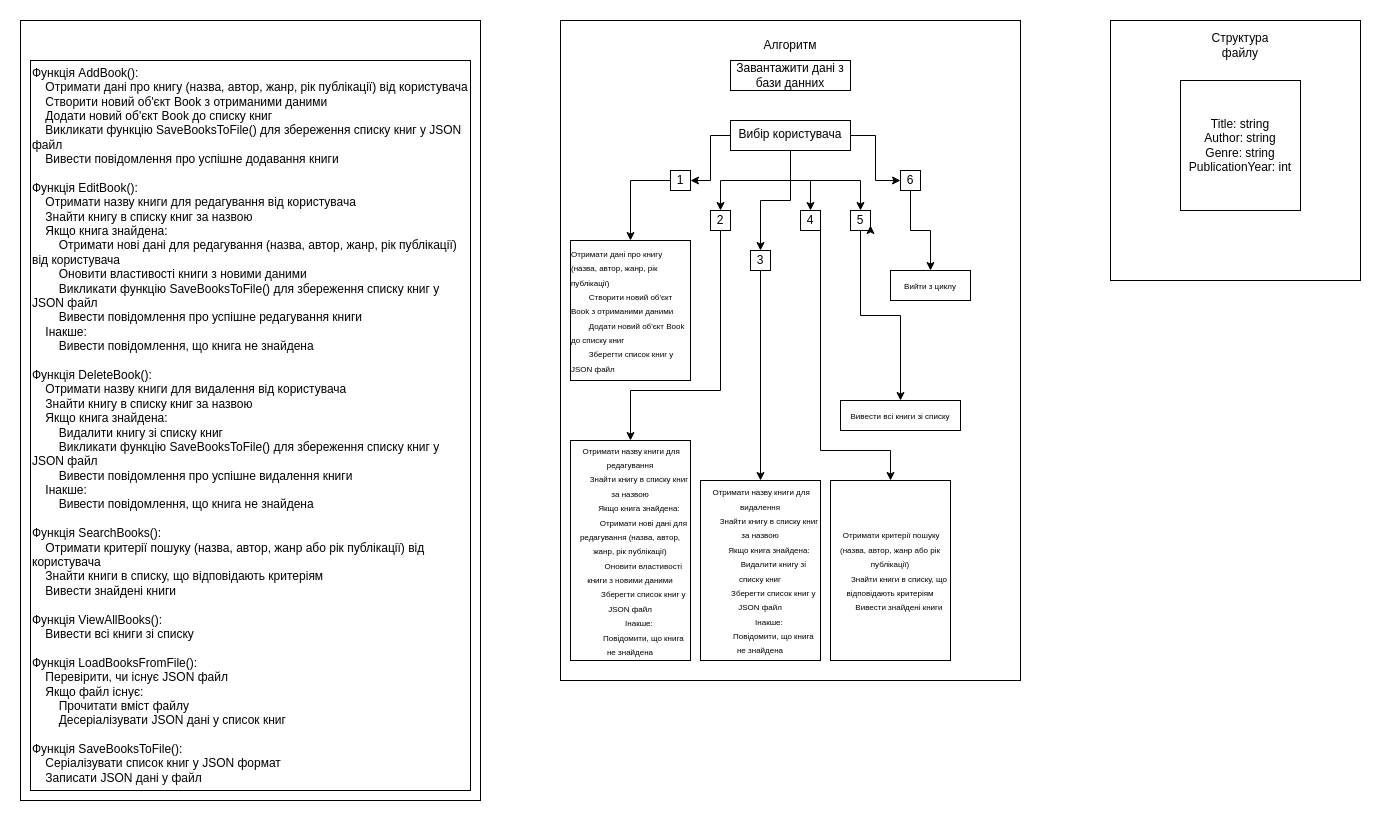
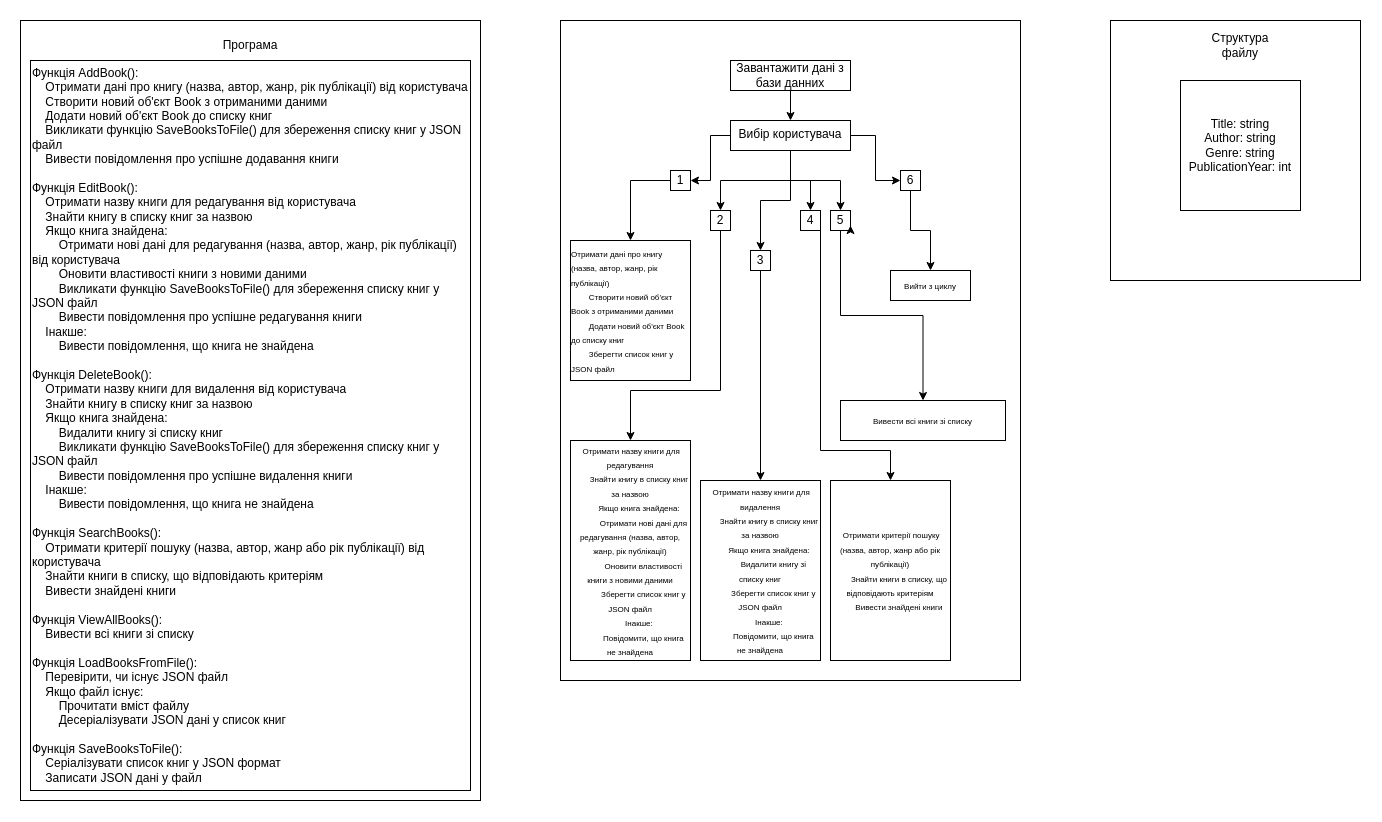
  <mxCell id="0" />
  <mxCell id="1" parent="0" />
  <mxCell id="2" value="" style="rounded=0;whiteSpace=wrap;html=1;" vertex="1" parent="1"><mxGeometry x="1110" y="20" width="250" height="260" as="geometry" /></mxCell>
  <mxCell id="3" value="&lt;div&gt;Структура файлу&lt;/div&gt;" style="text;html=1;align=center;verticalAlign=middle;whiteSpace=wrap;rounded=0;" vertex="1" parent="1"><mxGeometry x="1210" y="30" width="60" height="30" as="geometry" /></mxCell>
  <mxCell id="4" value="" style="rounded=0;whiteSpace=wrap;html=1;" vertex="1" parent="1"><mxGeometry x="560" y="20" width="460" height="660" as="geometry" /></mxCell>
- <mxCell id="5" value="&lt;div&gt;Алгоритм&lt;/div&gt;" style="text;html=1;align=center;verticalAlign=middle;whiteSpace=wrap;rounded=0;" vertex="1" parent="1"><mxGeometry x="760" y="30" width="60" height="30" as="geometry" /></mxCell>
  <mxCell id="6" value="&lt;div&gt;Title: string&lt;/div&gt;&lt;div&gt;Author: string&lt;/div&gt;&lt;div&gt;Genre: string&lt;/div&gt;&lt;div&gt;PublicationYear: int&lt;br&gt;&lt;/div&gt;" style="rounded=0;whiteSpace=wrap;html=1;" vertex="1" parent="1"><mxGeometry x="1180" y="80" width="120" height="130" as="geometry" /></mxCell>
+ <mxCell id="7" style="edgeStyle=orthogonalEdgeStyle;rounded=0;orthogonalLoop=1;jettySize=auto;html=1;" edge="1" parent="1" source="8" target="18"><mxGeometry relative="1" as="geometry" /></mxCell>
  <mxCell id="8" value="&lt;div&gt;Завантажити дані з бази данних&lt;/div&gt;" style="rounded=0;whiteSpace=wrap;html=1;" vertex="1" parent="1"><mxGeometry x="730" y="60" width="120" height="30" as="geometry" /></mxCell>
  <mxCell id="9" value="" style="rounded=0;whiteSpace=wrap;html=1;" vertex="1" parent="1"><mxGeometry x="20" y="20" width="460" height="780" as="geometry" /></mxCell>
+ <mxCell id="10" value="Програма" style="text;html=1;align=center;verticalAlign=middle;whiteSpace=wrap;rounded=0;" vertex="1" parent="1"><mxGeometry x="220" y="30" width="60" height="30" as="geometry" /></mxCell>
  <mxCell id="11" value="Функція AddBook():&lt;br&gt;&amp;nbsp;&amp;nbsp;&amp;nbsp; Отримати дані про книгу (назва, автор, жанр, рік публікації) від користувача&lt;br&gt;&amp;nbsp;&amp;nbsp;&amp;nbsp; Створити новий об'єкт Book з отриманими даними&lt;br&gt;&amp;nbsp;&amp;nbsp;&amp;nbsp; Додати новий об'єкт Book до списку книг&lt;br&gt;&amp;nbsp;&amp;nbsp;&amp;nbsp; Викликати функцію SaveBooksToFile() для збереження списку книг у JSON файл&lt;br&gt;&amp;nbsp;&amp;nbsp;&amp;nbsp; Вивести повідомлення про успішне додавання книги&lt;br&gt;&lt;br&gt;Функція EditBook():&lt;br&gt;&amp;nbsp;&amp;nbsp;&amp;nbsp; Отримати назву книги для редагування від користувача&lt;br&gt;&amp;nbsp;&amp;nbsp;&amp;nbsp; Знайти книгу в списку книг за назвою&lt;br&gt;&amp;nbsp;&amp;nbsp;&amp;nbsp; Якщо книга знайдена:&lt;br&gt;&amp;nbsp;&amp;nbsp;&amp;nbsp;&amp;nbsp;&amp;nbsp;&amp;nbsp;&amp;nbsp; Отримати нові дані для редагування (назва, автор, жанр, рік публікації) від користувача&lt;br&gt;&amp;nbsp;&amp;nbsp;&amp;nbsp;&amp;nbsp;&amp;nbsp;&amp;nbsp;&amp;nbsp; Оновити властивості книги з новими даними&lt;br&gt;&amp;nbsp;&amp;nbsp;&amp;nbsp;&amp;nbsp;&amp;nbsp;&amp;nbsp;&amp;nbsp; Викликати функцію SaveBooksToFile() для збереження списку книг у JSON файл&lt;br&gt;&amp;nbsp;&amp;nbsp;&amp;nbsp;&amp;nbsp;&amp;nbsp;&amp;nbsp;&amp;nbsp; Вивести повідомлення про успішне редагування книги&lt;br&gt;&amp;nbsp;&amp;nbsp;&amp;nbsp; Інакше:&lt;br&gt;&amp;nbsp;&amp;nbsp;&amp;nbsp;&amp;nbsp;&amp;nbsp;&amp;nbsp;&amp;nbsp; Вивести повідомлення, що книга не знайдена&lt;br&gt;&lt;br&gt;Функція DeleteBook():&lt;br&gt;&amp;nbsp;&amp;nbsp;&amp;nbsp; Отримати назву книги для видалення від користувача&lt;br&gt;&amp;nbsp;&amp;nbsp;&amp;nbsp; Знайти книгу в списку книг за назвою&lt;br&gt;&amp;nbsp;&amp;nbsp;&amp;nbsp; Якщо книга знайдена:&lt;br&gt;&amp;nbsp;&amp;nbsp;&amp;nbsp;&amp;nbsp;&amp;nbsp;&amp;nbsp;&amp;nbsp; Видалити книгу зі списку книг&lt;br&gt;&amp;nbsp;&amp;nbsp;&amp;nbsp;&amp;nbsp;&amp;nbsp;&amp;nbsp;&amp;nbsp; Викликати функцію SaveBooksToFile() для збереження списку книг у JSON файл&lt;br&gt;&amp;nbsp;&amp;nbsp;&amp;nbsp;&amp;nbsp;&amp;nbsp;&amp;nbsp;&amp;nbsp; Вивести повідомлення про успішне видалення книги&lt;br&gt;&amp;nbsp;&amp;nbsp;&amp;nbsp; Інакше:&lt;br&gt;&amp;nbsp;&amp;nbsp;&amp;nbsp;&amp;nbsp;&amp;nbsp;&amp;nbsp;&amp;nbsp; Вивести повідомлення, що книга не знайдена&lt;br&gt;&lt;br&gt;Функція SearchBooks():&lt;br&gt;&amp;nbsp;&amp;nbsp;&amp;nbsp; Отримати критерії пошуку (назва, автор, жанр або рік публікації) від користувача&lt;br&gt;&amp;nbsp;&amp;nbsp;&amp;nbsp; Знайти книги в списку, що відповідають критеріям&lt;br&gt;&amp;nbsp;&amp;nbsp;&amp;nbsp; Вивести знайдені книги&lt;br&gt;&lt;br&gt;Функція ViewAllBooks():&lt;br&gt;&amp;nbsp;&amp;nbsp;&amp;nbsp; Вивести всі книги зі списку&lt;br&gt;&lt;br&gt;Функція LoadBooksFromFile():&lt;br&gt;&amp;nbsp;&amp;nbsp;&amp;nbsp; Перевірити, чи існує JSON файл&lt;br&gt;&amp;nbsp;&amp;nbsp;&amp;nbsp; Якщо файл існує:&lt;br&gt;&amp;nbsp;&amp;nbsp;&amp;nbsp;&amp;nbsp;&amp;nbsp;&amp;nbsp;&amp;nbsp; Прочитати вміст файлу&lt;br&gt;&amp;nbsp;&amp;nbsp;&amp;nbsp;&amp;nbsp;&amp;nbsp;&amp;nbsp;&amp;nbsp; Десеріалізувати JSON дані у список книг&lt;br&gt;&lt;br&gt;Функція SaveBooksToFile():&lt;br&gt;&amp;nbsp;&amp;nbsp;&amp;nbsp; Серіалізувати список книг у JSON формат&lt;br&gt;&amp;nbsp;&amp;nbsp;&amp;nbsp; Записати JSON дані у файл" style="rounded=0;whiteSpace=wrap;html=1;align=left;" vertex="1" parent="1"><mxGeometry x="30" y="60" width="440" height="730" as="geometry" /></mxCell>
  <mxCell id="12" style="edgeStyle=orthogonalEdgeStyle;rounded=0;orthogonalLoop=1;jettySize=auto;html=1;entryX=1;entryY=0.5;entryDx=0;entryDy=0;" edge="1" parent="1" source="18" target="20"><mxGeometry relative="1" as="geometry" /></mxCell>
  <mxCell id="13" style="edgeStyle=orthogonalEdgeStyle;rounded=0;orthogonalLoop=1;jettySize=auto;html=1;entryX=0.5;entryY=0;entryDx=0;entryDy=0;" edge="1" parent="1" source="18" target="30"><mxGeometry relative="1" as="geometry" /></mxCell>
  <mxCell id="14" style="edgeStyle=orthogonalEdgeStyle;rounded=0;orthogonalLoop=1;jettySize=auto;html=1;" edge="1" parent="1" source="18" target="22"><mxGeometry relative="1" as="geometry" /></mxCell>
  <mxCell id="15" style="edgeStyle=orthogonalEdgeStyle;rounded=0;orthogonalLoop=1;jettySize=auto;html=1;" edge="1" parent="1" source="18" target="24"><mxGeometry relative="1" as="geometry" /></mxCell>
  <mxCell id="16" style="edgeStyle=orthogonalEdgeStyle;rounded=0;orthogonalLoop=1;jettySize=auto;html=1;entryX=0.5;entryY=0;entryDx=0;entryDy=0;" edge="1" parent="1" source="18" target="26"><mxGeometry relative="1" as="geometry" /></mxCell>
  <mxCell id="17" style="edgeStyle=orthogonalEdgeStyle;rounded=0;orthogonalLoop=1;jettySize=auto;html=1;entryX=0;entryY=0.5;entryDx=0;entryDy=0;" edge="1" parent="1" source="18" target="28"><mxGeometry relative="1" as="geometry" /></mxCell>
  <mxCell id="18" value="&lt;div&gt;Вибір користувача&lt;/div&gt;&lt;div&gt;&lt;br&gt;&lt;/div&gt;" style="rounded=0;whiteSpace=wrap;html=1;verticalAlign=top;" vertex="1" parent="1"><mxGeometry x="730" y="120" width="120" height="30" as="geometry" /></mxCell>
  <mxCell id="19" style="edgeStyle=orthogonalEdgeStyle;rounded=0;orthogonalLoop=1;jettySize=auto;html=1;" edge="1" parent="1" source="20" target="32"><mxGeometry relative="1" as="geometry"><Array as="points"><mxPoint x="630" y="180" /></Array></mxGeometry></mxCell>
  <mxCell id="20" value="1" style="rounded=0;whiteSpace=wrap;html=1;" vertex="1" parent="1"><mxGeometry x="670" y="170" width="20" height="20" as="geometry" /></mxCell>
  <mxCell id="21" style="edgeStyle=orthogonalEdgeStyle;rounded=0;orthogonalLoop=1;jettySize=auto;html=1;" edge="1" parent="1" source="22" target="34"><mxGeometry relative="1" as="geometry" /></mxCell>
  <mxCell id="22" value="3" style="rounded=0;whiteSpace=wrap;html=1;" vertex="1" parent="1"><mxGeometry x="750" y="250" width="20" height="20" as="geometry" /></mxCell>
  <mxCell id="23" style="edgeStyle=orthogonalEdgeStyle;rounded=0;orthogonalLoop=1;jettySize=auto;html=1;" edge="1" parent="1" source="24" target="35"><mxGeometry relative="1" as="geometry"><Array as="points"><mxPoint x="820" y="450" /><mxPoint x="890" y="450" /></Array></mxGeometry></mxCell>
  <mxCell id="24" value="4" style="rounded=0;whiteSpace=wrap;html=1;" vertex="1" parent="1"><mxGeometry x="800" y="210" width="20" height="20" as="geometry" /></mxCell>
  <mxCell id="25" style="edgeStyle=orthogonalEdgeStyle;rounded=0;orthogonalLoop=1;jettySize=auto;html=1;entryX=0.5;entryY=0;entryDx=0;entryDy=0;" edge="1" parent="1" source="26" target="36"><mxGeometry relative="1" as="geometry" /></mxCell>
- <mxCell id="26" value="5" style="rounded=0;whiteSpace=wrap;html=1;" vertex="1" parent="1"><mxGeometry x="850" y="210" width="20" height="20" as="geometry" /></mxCell>
+ <mxCell id="26" value="5" style="rounded=0;whiteSpace=wrap;html=1;" vertex="1" parent="1"><mxGeometry x="830" y="210" width="20" height="20" as="geometry" /></mxCell>
  <mxCell id="27" style="edgeStyle=orthogonalEdgeStyle;rounded=0;orthogonalLoop=1;jettySize=auto;html=1;" edge="1" parent="1" source="28" target="37"><mxGeometry relative="1" as="geometry" /></mxCell>
  <mxCell id="28" value="6" style="rounded=0;whiteSpace=wrap;html=1;" vertex="1" parent="1"><mxGeometry x="900" y="170" width="20" height="20" as="geometry" /></mxCell>
  <mxCell id="29" style="edgeStyle=orthogonalEdgeStyle;rounded=0;orthogonalLoop=1;jettySize=auto;html=1;entryX=0.5;entryY=0;entryDx=0;entryDy=0;" edge="1" parent="1" target="33"><mxGeometry relative="1" as="geometry"><mxPoint x="720" y="220" as="sourcePoint" /><mxPoint x="670" y="430" as="targetPoint" /><Array as="points"><mxPoint x="720" y="390" /><mxPoint x="630" y="390" /></Array></mxGeometry></mxCell>
  <mxCell id="30" value="2" style="rounded=0;whiteSpace=wrap;html=1;" vertex="1" parent="1"><mxGeometry y="210" width="20" height="20" as="geometry" x="710" /></mxCell>
  <mxCell id="31" style="edgeStyle=orthogonalEdgeStyle;rounded=0;orthogonalLoop=1;jettySize=auto;html=1;exitX=0.5;exitY=1;exitDx=0;exitDy=0;entryX=1;entryY=0.75;entryDx=0;entryDy=0;" edge="1" parent="1" source="26" target="26"><mxGeometry relative="1" as="geometry" /></mxCell>
  <mxCell id="32" value="&lt;div align=&quot;left&quot;&gt;&lt;font style=&quot;font-size: 8px;&quot;&gt;Отримати дані про книгу (назва, автор, жанр, рік публікації)&lt;/font&gt;&lt;br&gt;&lt;font style=&quot;font-size: 8px;&quot;&gt;&amp;nbsp;&amp;nbsp;&amp;nbsp;&amp;nbsp;&amp;nbsp;&amp;nbsp;&amp;nbsp; Створити новий об'єкт Book з отриманими даними&lt;/font&gt;&lt;br&gt;&lt;font style=&quot;font-size: 8px;&quot;&gt;&amp;nbsp;&amp;nbsp;&amp;nbsp;&amp;nbsp;&amp;nbsp;&amp;nbsp;&amp;nbsp; Додати новий об'єкт Book до списку книг&lt;/font&gt;&lt;br&gt;&lt;font style=&quot;font-size: 8px;&quot;&gt;&amp;nbsp;&amp;nbsp;&amp;nbsp;&amp;nbsp;&amp;nbsp;&amp;nbsp;&amp;nbsp; Зберегти список книг у JSON файл&lt;/font&gt;&lt;br&gt;&lt;/div&gt;" style="rounded=0;whiteSpace=wrap;html=1;" vertex="1" parent="1"><mxGeometry x="570" y="240" width="120" height="140" as="geometry" /></mxCell>
  <mxCell id="33" value="&lt;font style=&quot;font-size: 8px;&quot;&gt;&amp;nbsp;Отримати назву книги для редагування&lt;br&gt;&amp;nbsp;&amp;nbsp;&amp;nbsp;&amp;nbsp;&amp;nbsp;&amp;nbsp;&amp;nbsp; Знайти книгу в списку книг за назвою&lt;br&gt;&amp;nbsp;&amp;nbsp;&amp;nbsp;&amp;nbsp;&amp;nbsp;&amp;nbsp;&amp;nbsp; Якщо книга знайдена:&lt;br&gt;&amp;nbsp;&amp;nbsp;&amp;nbsp;&amp;nbsp;&amp;nbsp;&amp;nbsp;&amp;nbsp;&amp;nbsp;&amp;nbsp;&amp;nbsp;&amp;nbsp; Отримати нові дані для редагування (назва, автор, жанр, рік публікації)&lt;br&gt;&amp;nbsp;&amp;nbsp;&amp;nbsp;&amp;nbsp;&amp;nbsp;&amp;nbsp;&amp;nbsp;&amp;nbsp;&amp;nbsp;&amp;nbsp;&amp;nbsp; Оновити властивості книги з новими даними&lt;br&gt;&amp;nbsp;&amp;nbsp;&amp;nbsp;&amp;nbsp;&amp;nbsp;&amp;nbsp;&amp;nbsp;&amp;nbsp;&amp;nbsp;&amp;nbsp;&amp;nbsp; Зберегти список книг у JSON файл&lt;br&gt;&amp;nbsp;&amp;nbsp;&amp;nbsp;&amp;nbsp;&amp;nbsp;&amp;nbsp;&amp;nbsp; Інакше:&lt;br&gt;&amp;nbsp;&amp;nbsp;&amp;nbsp;&amp;nbsp;&amp;nbsp;&amp;nbsp;&amp;nbsp;&amp;nbsp;&amp;nbsp;&amp;nbsp;&amp;nbsp; Повідомити, що книга не знайдена&lt;br&gt;&lt;/font&gt;" style="rounded=0;whiteSpace=wrap;html=1;" vertex="1" parent="1"><mxGeometry x="570" y="440" width="120" height="220" as="geometry" /></mxCell>
  <mxCell id="34" value="&lt;font style=&quot;font-size: 8px;&quot;&gt;&amp;nbsp;Отримати назву книги для видалення&lt;br&gt;&amp;nbsp;&amp;nbsp;&amp;nbsp;&amp;nbsp;&amp;nbsp;&amp;nbsp;&amp;nbsp; Знайти книгу в списку книг за назвою&lt;br&gt;&amp;nbsp;&amp;nbsp;&amp;nbsp;&amp;nbsp;&amp;nbsp;&amp;nbsp;&amp;nbsp; Якщо книга знайдена:&lt;br&gt;&amp;nbsp;&amp;nbsp;&amp;nbsp;&amp;nbsp;&amp;nbsp;&amp;nbsp;&amp;nbsp;&amp;nbsp;&amp;nbsp;&amp;nbsp;&amp;nbsp; Видалити книгу зі списку книг&lt;br&gt;&amp;nbsp;&amp;nbsp;&amp;nbsp;&amp;nbsp;&amp;nbsp;&amp;nbsp;&amp;nbsp;&amp;nbsp;&amp;nbsp;&amp;nbsp;&amp;nbsp; Зберегти список книг у JSON файл&lt;br&gt;&amp;nbsp;&amp;nbsp;&amp;nbsp;&amp;nbsp;&amp;nbsp;&amp;nbsp;&amp;nbsp; Інакше:&lt;br&gt;&amp;nbsp;&amp;nbsp;&amp;nbsp;&amp;nbsp;&amp;nbsp;&amp;nbsp;&amp;nbsp;&amp;nbsp;&amp;nbsp;&amp;nbsp;&amp;nbsp; Повідомити, що книга не знайдена&lt;br&gt;&lt;/font&gt;" style="rounded=0;whiteSpace=wrap;html=1;" vertex="1" parent="1"><mxGeometry x="700" y="480" width="120" height="180" as="geometry" /></mxCell>
  <mxCell id="35" value="&lt;font style=&quot;font-size: 8px;&quot;&gt;&amp;nbsp;Отримати критерії пошуку (назва, автор, жанр або рік публікації)&lt;br&gt;&amp;nbsp;&amp;nbsp;&amp;nbsp;&amp;nbsp;&amp;nbsp;&amp;nbsp;&amp;nbsp; Знайти книги в списку, що відповідають критеріям&lt;br&gt;&amp;nbsp;&amp;nbsp;&amp;nbsp;&amp;nbsp;&amp;nbsp;&amp;nbsp;&amp;nbsp; Вивести знайдені книги&lt;/font&gt;" style="rounded=0;whiteSpace=wrap;html=1;" vertex="1" parent="1"><mxGeometry x="830" y="480" width="120" height="180" as="geometry" /></mxCell>
- <mxCell id="36" value="&lt;font style=&quot;font-size: 8px;&quot;&gt;Вивести всі книги зі списку&lt;/font&gt;" style="rounded=0;whiteSpace=wrap;html=1;" vertex="1" parent="1"><mxGeometry x="840" y="400" width="120" height="30" as="geometry" /></mxCell>
+ <mxCell id="36" value="&lt;font style=&quot;font-size: 8px;&quot;&gt;Вивести всі книги зі списку&lt;/font&gt;" style="rounded=0;whiteSpace=wrap;html=1;" vertex="1" parent="1"><mxGeometry x="840" y="400" width="165" height="40" as="geometry" /></mxCell>
  <mxCell id="37" value="&lt;font style=&quot;font-size: 8px;&quot;&gt;Вийти з циклу&lt;/font&gt;" style="rounded=0;whiteSpace=wrap;html=1;" vertex="1" parent="1"><mxGeometry x="890" y="270" width="80" height="30" as="geometry" /></mxCell>
